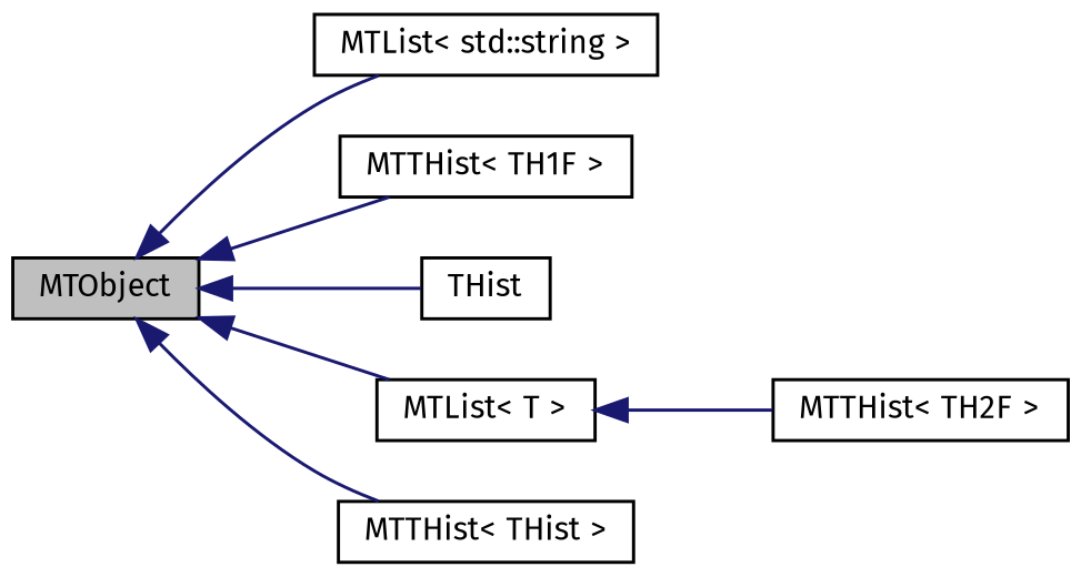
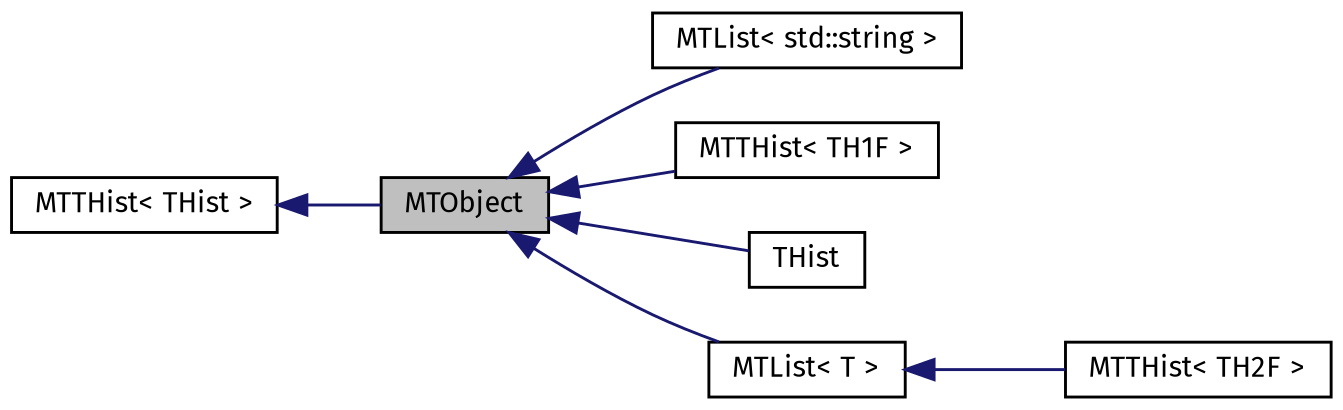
  digraph {
    fontname="Fira Sans"
    rankdir=LR
    node [color=black fillcolor=white fontname="Fira Sans" fontsize=10 shape=record style=filled]
    edge [color=midnightblue dir=back fontname="Fira Sans" fontsize=10 labelfontname=Helvetica labelfontsize=10 style=solid]
    n1 [fillcolor=grey75 fontcolor=black height=0.2 label=MTObject width=0.4]
    n2 [height=0.2 label="MTList\< std::string \>" width=0.4]
    n3 [height=0.2 label="MTTHist\< TH1F \>" width=0.4]
    n4 [height=0.2 label=THist width=0.4]
    n5 [height=0.2 label="MTList\< T \>" width=0.4]
    n6 [height=0.2 label="MTTHist\< THist \>" width=0.4]
    n7 [height=0.2 label="MTTHist\< TH2F \>" width=0.4]
    n1 -> n2
    n1 -> n3
    n1 -> n4
    n1 -> n5
-   n1 -> n6
+   n6 -> n1
    n5 -> n7
  }
